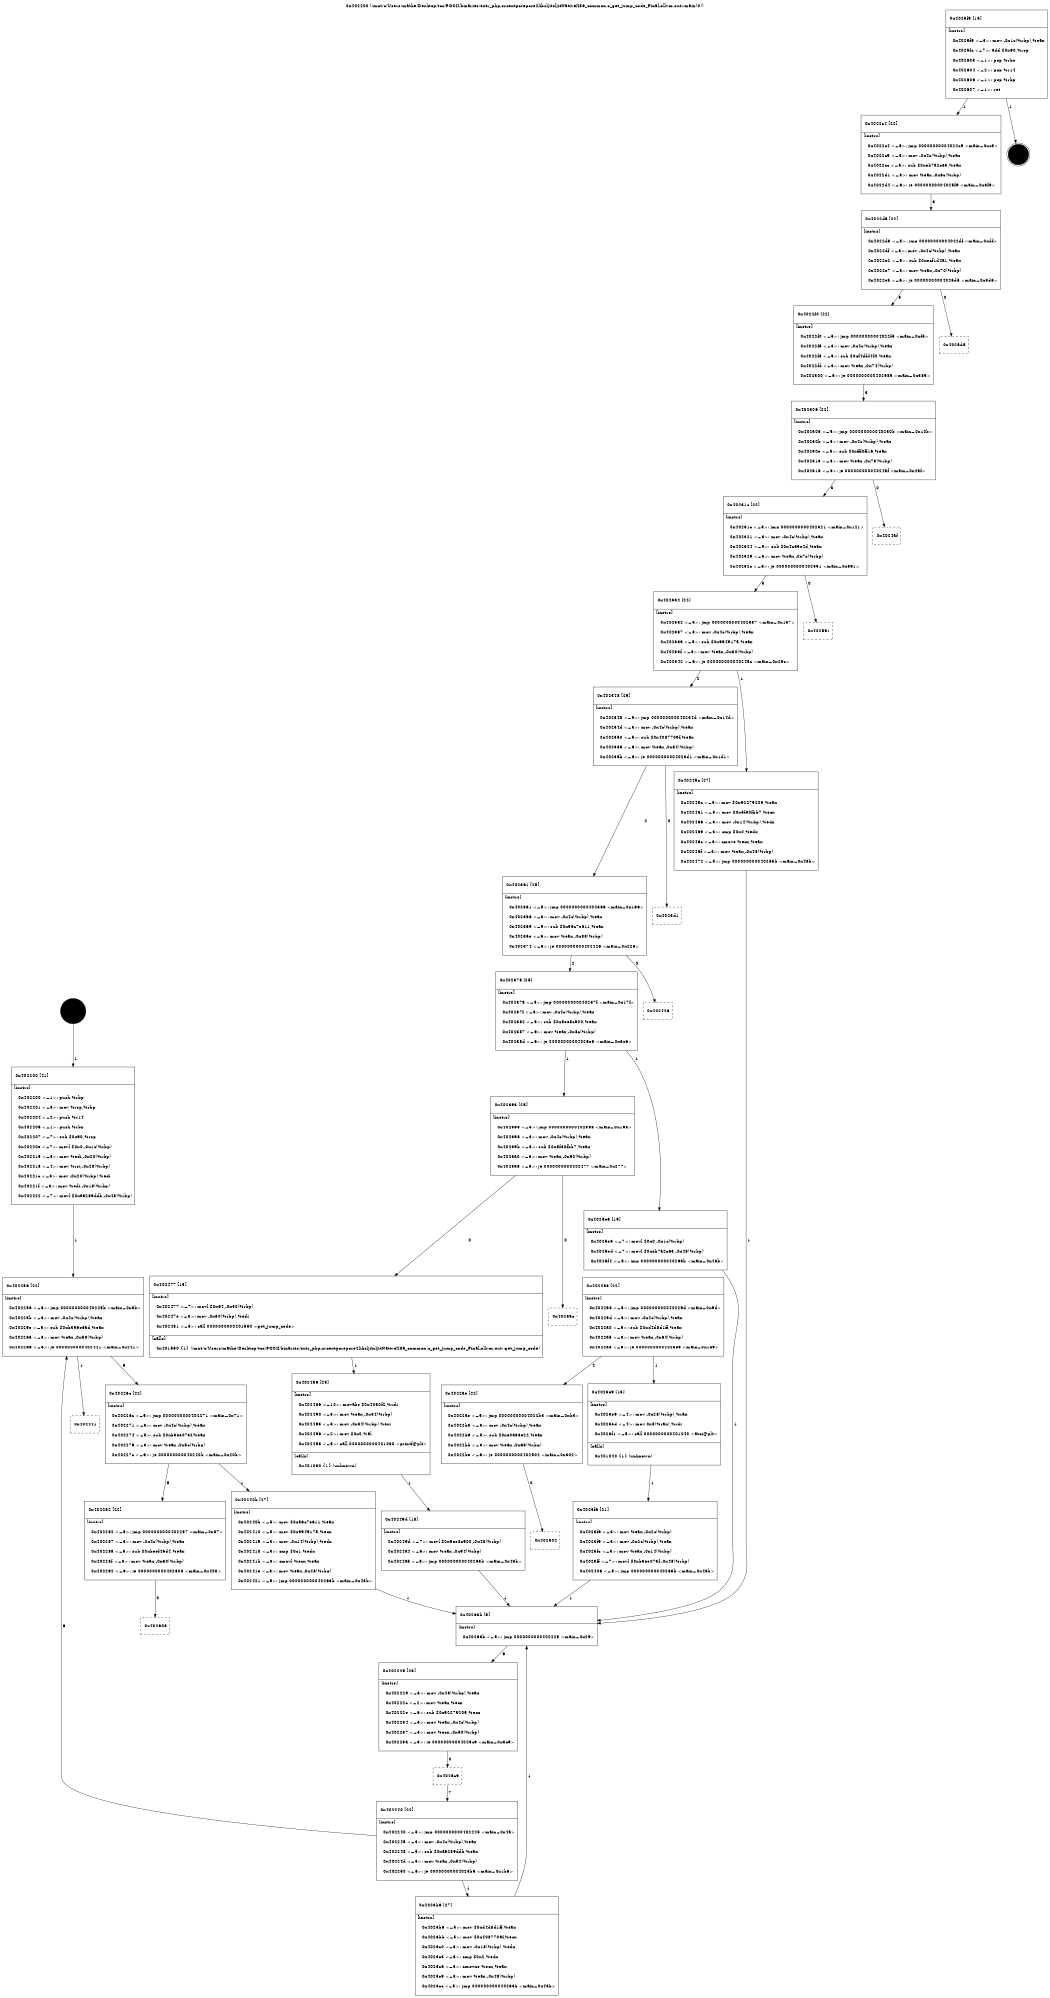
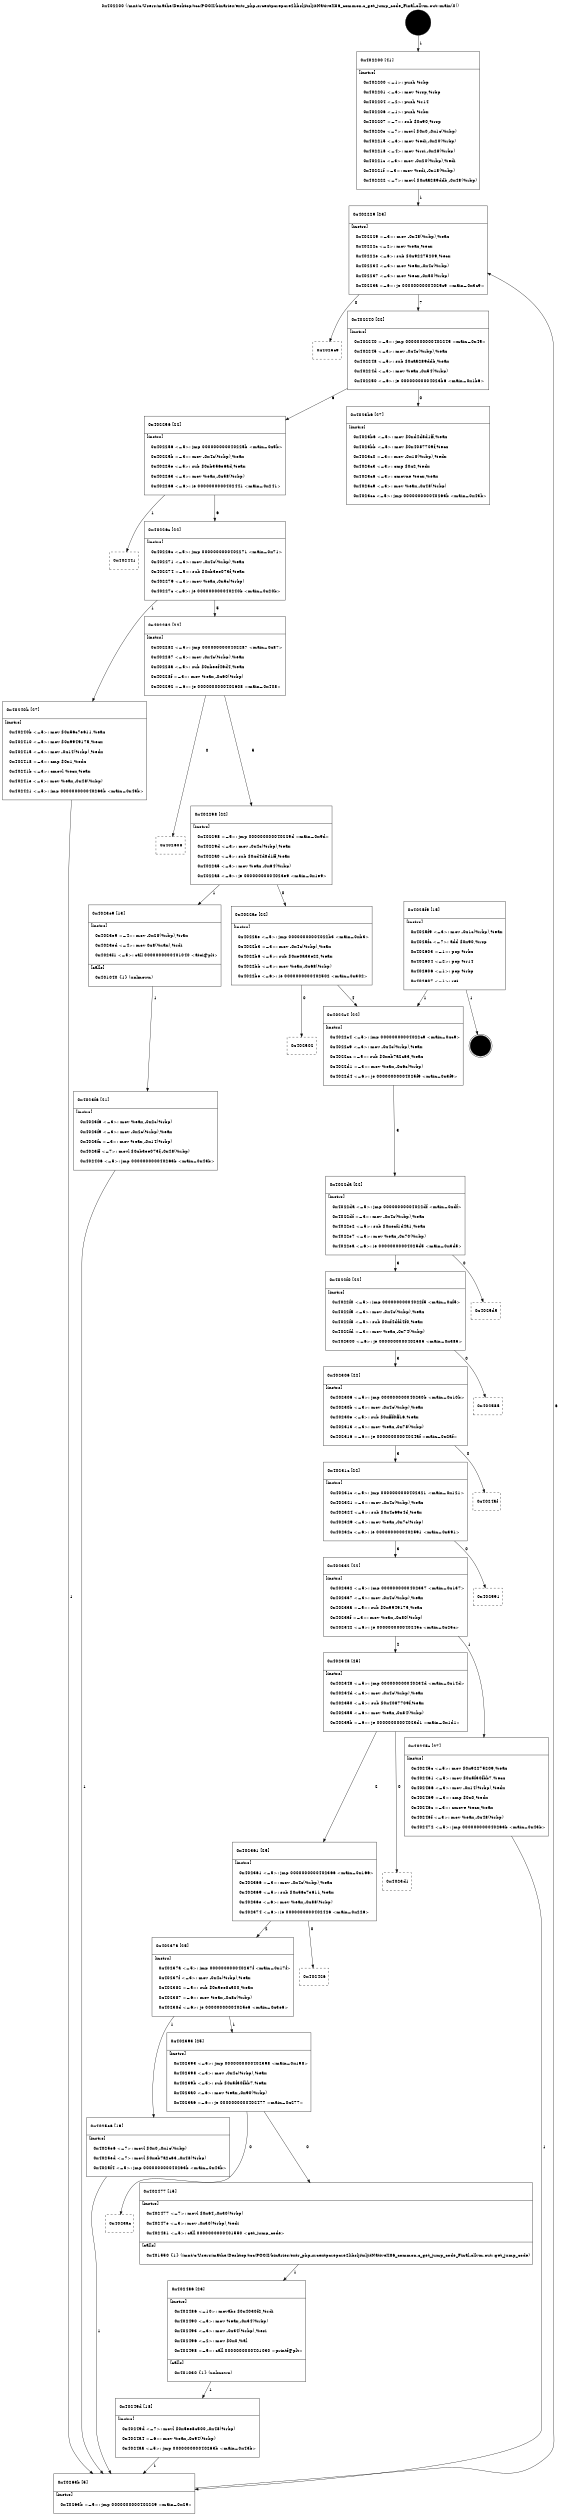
  digraph {
    label="0x402200 (/mnt/c/Users/mathe/Desktop/tcc/POCII/binaries/extr_php-srcextpcrepcre2libsljitsljitNativeX86_common.c_get_jump_code_Final-ollvm.out::main(0))"
    labelloc=t
    node [shape=record]
    Entry [fillcolor=black height=0.3 shape=circle style=filled width=0.3]
    n2 [label="{\n     0x402200 [41]\l\n     | [instrs]\l\n     &nbsp;&nbsp;0x402200 \<+1\>: push %rbp\l\n     &nbsp;&nbsp;0x402201 \<+3\>: mov %rsp,%rbp\l\n     &nbsp;&nbsp;0x402204 \<+2\>: push %r14\l\n     &nbsp;&nbsp;0x402206 \<+1\>: push %rbx\l\n     &nbsp;&nbsp;0x402207 \<+7\>: sub $0x90,%rsp\l\n     &nbsp;&nbsp;0x40220e \<+7\>: movl $0x0,-0x1c(%rbp)\l\n     &nbsp;&nbsp;0x402215 \<+3\>: mov %edi,-0x20(%rbp)\l\n     &nbsp;&nbsp;0x402218 \<+4\>: mov %rsi,-0x28(%rbp)\l\n     &nbsp;&nbsp;0x40221c \<+3\>: mov -0x20(%rbp),%edi\l\n     &nbsp;&nbsp;0x40221f \<+3\>: mov %edi,-0x18(%rbp)\l\n     &nbsp;&nbsp;0x402222 \<+7\>: movl $0xaa289ddb,-0x48(%rbp)\l\n  }"]
    n3 [label="{\n     0x402229 [23]\l\n     | [instrs]\l\n     &nbsp;&nbsp;0x402229 \<+3\>: mov -0x48(%rbp),%eax\l\n     &nbsp;&nbsp;0x40222c \<+2\>: mov %eax,%ecx\l\n     &nbsp;&nbsp;0x40222e \<+6\>: sub $0x92275209,%ecx\l\n     &nbsp;&nbsp;0x402234 \<+3\>: mov %eax,-0x4c(%rbp)\l\n     &nbsp;&nbsp;0x402237 \<+3\>: mov %ecx,-0x50(%rbp)\l\n     &nbsp;&nbsp;0x40223a \<+6\>: je 00000000004025c9 \<main+0x3c9\>\l\n  }"]
    n4 [label="{\n     0x4025c9\l\n  }" style=dashed]
    n5 [label="{\n     0x402240 [22]\l\n     | [instrs]\l\n     &nbsp;&nbsp;0x402240 \<+5\>: jmp 0000000000402245 \<main+0x45\>\l\n     &nbsp;&nbsp;0x402245 \<+3\>: mov -0x4c(%rbp),%eax\l\n     &nbsp;&nbsp;0x402248 \<+5\>: sub $0xaa289ddb,%eax\l\n     &nbsp;&nbsp;0x40224d \<+3\>: mov %eax,-0x54(%rbp)\l\n     &nbsp;&nbsp;0x402250 \<+6\>: je 00000000004023b6 \<main+0x1b6\>\l\n  }"]
    n6 [label="{\n     0x4023b6 [27]\l\n     | [instrs]\l\n     &nbsp;&nbsp;0x4023b6 \<+5\>: mov $0xd4d8d1ff,%eax\l\n     &nbsp;&nbsp;0x4023bb \<+5\>: mov $0x4087709f,%ecx\l\n     &nbsp;&nbsp;0x4023c0 \<+3\>: mov -0x18(%rbp),%edx\l\n     &nbsp;&nbsp;0x4023c3 \<+3\>: cmp $0x2,%edx\l\n     &nbsp;&nbsp;0x4023c6 \<+3\>: cmovne %ecx,%eax\l\n     &nbsp;&nbsp;0x4023c9 \<+3\>: mov %eax,-0x48(%rbp)\l\n     &nbsp;&nbsp;0x4023cc \<+5\>: jmp 000000000040263b \<main+0x43b\>\l\n  }"]
    n7 [label="{\n     0x402256 [22]\l\n     | [instrs]\l\n     &nbsp;&nbsp;0x402256 \<+5\>: jmp 000000000040225b \<main+0x5b\>\l\n     &nbsp;&nbsp;0x40225b \<+3\>: mov -0x4c(%rbp),%eax\l\n     &nbsp;&nbsp;0x40225e \<+5\>: sub $0xb356e6ad,%eax\l\n     &nbsp;&nbsp;0x402263 \<+3\>: mov %eax,-0x58(%rbp)\l\n     &nbsp;&nbsp;0x402266 \<+6\>: je 0000000000402441 \<main+0x241\>\l\n  }"]
    n8 [label="{\n     0x40263b [5]\l\n     | [instrs]\l\n     &nbsp;&nbsp;0x40263b \<+5\>: jmp 0000000000402229 \<main+0x29\>\l\n  }"]
    n9 [label="{\n     0x402441\l\n  }" style=dashed]
    n10 [label="{\n     0x40226c [22]\l\n     | [instrs]\l\n     &nbsp;&nbsp;0x40226c \<+5\>: jmp 0000000000402271 \<main+0x71\>\l\n     &nbsp;&nbsp;0x402271 \<+3\>: mov -0x4c(%rbp),%eax\l\n     &nbsp;&nbsp;0x402274 \<+5\>: sub $0xb3ee073f,%eax\l\n     &nbsp;&nbsp;0x402279 \<+3\>: mov %eax,-0x5c(%rbp)\l\n     &nbsp;&nbsp;0x40227c \<+6\>: je 000000000040240b \<main+0x20b\>\l\n  }"]
    Exit [fillcolor=black height=0.3 peripheries=2 shape=circle style=filled width=0.3]
    n12 [label="{\n     0x40240b [27]\l\n     | [instrs]\l\n     &nbsp;&nbsp;0x40240b \<+5\>: mov $0x56c7e611,%eax\l\n     &nbsp;&nbsp;0x402410 \<+5\>: mov $0x9949175,%ecx\l\n     &nbsp;&nbsp;0x402415 \<+3\>: mov -0x14(%rbp),%edx\l\n     &nbsp;&nbsp;0x402418 \<+3\>: cmp $0x1,%edx\l\n     &nbsp;&nbsp;0x40241b \<+3\>: cmovl %ecx,%eax\l\n     &nbsp;&nbsp;0x40241e \<+3\>: mov %eax,-0x48(%rbp)\l\n     &nbsp;&nbsp;0x402421 \<+5\>: jmp 000000000040263b \<main+0x43b\>\l\n  }"]
    n13 [label="{\n     0x402282 [22]\l\n     | [instrs]\l\n     &nbsp;&nbsp;0x402282 \<+5\>: jmp 0000000000402287 \<main+0x87\>\l\n     &nbsp;&nbsp;0x402287 \<+3\>: mov -0x4c(%rbp),%eax\l\n     &nbsp;&nbsp;0x40228a \<+5\>: sub $0xbeef46d4,%eax\l\n     &nbsp;&nbsp;0x40228f \<+3\>: mov %eax,-0x60(%rbp)\l\n     &nbsp;&nbsp;0x402292 \<+6\>: je 0000000000402608 \<main+0x408\>\l\n  }"]
    n14 [label="{\n     0x40249d [18]\l\n     | [instrs]\l\n     &nbsp;&nbsp;0x40249d \<+7\>: movl $0x5ee8c500,-0x48(%rbp)\l\n     &nbsp;&nbsp;0x4024a4 \<+6\>: mov %eax,-0x94(%rbp)\l\n     &nbsp;&nbsp;0x4024aa \<+5\>: jmp 000000000040263b \<main+0x43b\>\l\n  }"]
    n15 [label="{\n     0x402608\l\n  }" style=dashed]
    n16 [label="{\n     0x402298 [22]\l\n     | [instrs]\l\n     &nbsp;&nbsp;0x402298 \<+5\>: jmp 000000000040229d \<main+0x9d\>\l\n     &nbsp;&nbsp;0x40229d \<+3\>: mov -0x4c(%rbp),%eax\l\n     &nbsp;&nbsp;0x4022a0 \<+5\>: sub $0xd4d8d1ff,%eax\l\n     &nbsp;&nbsp;0x4022a5 \<+3\>: mov %eax,-0x64(%rbp)\l\n     &nbsp;&nbsp;0x4022a8 \<+6\>: je 00000000004023e9 \<main+0x1e9\>\l\n  }"]
    n17 [label="{\n     0x402486 [23]\l\n     | [instrs]\l\n     &nbsp;&nbsp;0x402486 \<+10\>: movabs $0x4030f2,%rdi\l\n     &nbsp;&nbsp;0x402490 \<+3\>: mov %eax,-0x34(%rbp)\l\n     &nbsp;&nbsp;0x402493 \<+3\>: mov -0x34(%rbp),%esi\l\n     &nbsp;&nbsp;0x402496 \<+2\>: mov $0x0,%al\l\n     &nbsp;&nbsp;0x402498 \<+5\>: call 0000000000401030 \<printf@plt\>\l\n     | [calls]\l\n     &nbsp;&nbsp;0x401030 \{1\} (unknown)\l\n  }"]
    n18 [label="{\n     0x4023e9 [13]\l\n     | [instrs]\l\n     &nbsp;&nbsp;0x4023e9 \<+4\>: mov -0x28(%rbp),%rax\l\n     &nbsp;&nbsp;0x4023ed \<+4\>: mov 0x8(%rax),%rdi\l\n     &nbsp;&nbsp;0x4023f1 \<+5\>: call 0000000000401040 \<atoi@plt\>\l\n     | [calls]\l\n     &nbsp;&nbsp;0x401040 \{1\} (unknown)\l\n  }"]
    n19 [label="{\n     0x4022ae [22]\l\n     | [instrs]\l\n     &nbsp;&nbsp;0x4022ae \<+5\>: jmp 00000000004022b3 \<main+0xb3\>\l\n     &nbsp;&nbsp;0x4022b3 \<+3\>: mov -0x4c(%rbp),%eax\l\n     &nbsp;&nbsp;0x4022b6 \<+5\>: sub $0xe0a33e22,%eax\l\n     &nbsp;&nbsp;0x4022bb \<+3\>: mov %eax,-0x68(%rbp)\l\n     &nbsp;&nbsp;0x4022be \<+6\>: je 0000000000402502 \<main+0x302\>\l\n  }"]
    n20 [label="{\n     0x4023ac\l\n  }" style=dashed]
    n21 [label="{\n     0x4023f6 [21]\l\n     | [instrs]\l\n     &nbsp;&nbsp;0x4023f6 \<+3\>: mov %eax,-0x2c(%rbp)\l\n     &nbsp;&nbsp;0x4023f9 \<+3\>: mov -0x2c(%rbp),%eax\l\n     &nbsp;&nbsp;0x4023fc \<+3\>: mov %eax,-0x14(%rbp)\l\n     &nbsp;&nbsp;0x4023ff \<+7\>: movl $0xb3ee073f,-0x48(%rbp)\l\n     &nbsp;&nbsp;0x402406 \<+5\>: jmp 000000000040263b \<main+0x43b\>\l\n  }"]
    n22 [label="{\n     0x402502\l\n  }" style=dashed]
    n23 [label="{\n     0x4022c4 [22]\l\n     | [instrs]\l\n     &nbsp;&nbsp;0x4022c4 \<+5\>: jmp 00000000004022c9 \<main+0xc9\>\l\n     &nbsp;&nbsp;0x4022c9 \<+3\>: mov -0x4c(%rbp),%eax\l\n     &nbsp;&nbsp;0x4022cc \<+5\>: sub $0xeb7a2c63,%eax\l\n     &nbsp;&nbsp;0x4022d1 \<+3\>: mov %eax,-0x6c(%rbp)\l\n     &nbsp;&nbsp;0x4022d4 \<+6\>: je 00000000004025f9 \<main+0x3f9\>\l\n  }"]
    n24 [label="{\n     0x402477 [15]\l\n     | [instrs]\l\n     &nbsp;&nbsp;0x402477 \<+7\>: movl $0x64,-0x30(%rbp)\l\n     &nbsp;&nbsp;0x40247e \<+3\>: mov -0x30(%rbp),%edi\l\n     &nbsp;&nbsp;0x402481 \<+5\>: call 0000000000401550 \<get_jump_code\>\l\n     | [calls]\l\n     &nbsp;&nbsp;0x401550 \{1\} (/mnt/c/Users/mathe/Desktop/tcc/POCII/binaries/extr_php-srcextpcrepcre2libsljitsljitNativeX86_common.c_get_jump_code_Final-ollvm.out::get_jump_code)\l\n  }"]
    n25 [label="{\n     0x4022da [22]\l\n     | [instrs]\l\n     &nbsp;&nbsp;0x4022da \<+5\>: jmp 00000000004022df \<main+0xdf\>\l\n     &nbsp;&nbsp;0x4022df \<+3\>: mov -0x4c(%rbp),%eax\l\n     &nbsp;&nbsp;0x4022e2 \<+5\>: sub $0xecf1d4a1,%eax\l\n     &nbsp;&nbsp;0x4022e7 \<+3\>: mov %eax,-0x70(%rbp)\l\n     &nbsp;&nbsp;0x4022ea \<+6\>: je 00000000004025d5 \<main+0x3d5\>\l\n  }"]
    n26 [label="{\n     0x402393 [25]\l\n     | [instrs]\l\n     &nbsp;&nbsp;0x402393 \<+5\>: jmp 0000000000402398 \<main+0x198\>\l\n     &nbsp;&nbsp;0x402398 \<+3\>: mov -0x4c(%rbp),%eax\l\n     &nbsp;&nbsp;0x40239b \<+5\>: sub $0x5f30fbb7,%eax\l\n     &nbsp;&nbsp;0x4023a0 \<+6\>: mov %eax,-0x90(%rbp)\l\n     &nbsp;&nbsp;0x4023a6 \<+6\>: je 0000000000402477 \<main+0x277\>\l\n  }"]
    n27 [label="{\n     0x4025f9 [15]\l\n     | [instrs]\l\n     &nbsp;&nbsp;0x4025f9 \<+3\>: mov -0x1c(%rbp),%eax\l\n     &nbsp;&nbsp;0x4025fc \<+7\>: add $0x90,%rsp\l\n     &nbsp;&nbsp;0x402603 \<+1\>: pop %rbx\l\n     &nbsp;&nbsp;0x402604 \<+2\>: pop %r14\l\n     &nbsp;&nbsp;0x402606 \<+1\>: pop %rbp\l\n     &nbsp;&nbsp;0x402607 \<+1\>: ret\l\n  }"]
    n28 [label="{\n     0x4025d5\l\n  }" style=dashed]
    n29 [label="{\n     0x4022f0 [22]\l\n     | [instrs]\l\n     &nbsp;&nbsp;0x4022f0 \<+5\>: jmp 00000000004022f5 \<main+0xf5\>\l\n     &nbsp;&nbsp;0x4022f5 \<+3\>: mov -0x4c(%rbp),%eax\l\n     &nbsp;&nbsp;0x4022f8 \<+5\>: sub $0xf4dfd4f0,%eax\l\n     &nbsp;&nbsp;0x4022fd \<+3\>: mov %eax,-0x74(%rbp)\l\n     &nbsp;&nbsp;0x402300 \<+6\>: je 0000000000402585 \<main+0x385\>\l\n  }"]
    n30 [label="{\n     0x4025e6 [19]\l\n     | [instrs]\l\n     &nbsp;&nbsp;0x4025e6 \<+7\>: movl $0x0,-0x1c(%rbp)\l\n     &nbsp;&nbsp;0x4025ed \<+7\>: movl $0xeb7a2c63,-0x48(%rbp)\l\n     &nbsp;&nbsp;0x4025f4 \<+5\>: jmp 000000000040263b \<main+0x43b\>\l\n  }"]
+   n31 [label="{\n     0x402585\l\n  }" style=dashed]
    n32 [label="{\n     0x402306 [22]\l\n     | [instrs]\l\n     &nbsp;&nbsp;0x402306 \<+5\>: jmp 000000000040230b \<main+0x10b\>\l\n     &nbsp;&nbsp;0x40230b \<+3\>: mov -0x4c(%rbp),%eax\l\n     &nbsp;&nbsp;0x40230e \<+5\>: sub $0xfff0ff16,%eax\l\n     &nbsp;&nbsp;0x402313 \<+3\>: mov %eax,-0x78(%rbp)\l\n     &nbsp;&nbsp;0x402316 \<+6\>: je 00000000004024af \<main+0x2af\>\l\n  }"]
    n33 [label="{\n     0x40237a [25]\l\n     | [instrs]\l\n     &nbsp;&nbsp;0x40237a \<+5\>: jmp 000000000040237f \<main+0x17f\>\l\n     &nbsp;&nbsp;0x40237f \<+3\>: mov -0x4c(%rbp),%eax\l\n     &nbsp;&nbsp;0x402382 \<+5\>: sub $0x5ee8c500,%eax\l\n     &nbsp;&nbsp;0x402387 \<+6\>: mov %eax,-0x8c(%rbp)\l\n     &nbsp;&nbsp;0x40238d \<+6\>: je 00000000004025e6 \<main+0x3e6\>\l\n  }"]
    n34 [label="{\n     0x4024af\l\n  }" style=dashed]
    n35 [label="{\n     0x40231c [22]\l\n     | [instrs]\l\n     &nbsp;&nbsp;0x40231c \<+5\>: jmp 0000000000402321 \<main+0x121\>\l\n     &nbsp;&nbsp;0x402321 \<+3\>: mov -0x4c(%rbp),%eax\l\n     &nbsp;&nbsp;0x402324 \<+5\>: sub $0x4c69e4d,%eax\l\n     &nbsp;&nbsp;0x402329 \<+3\>: mov %eax,-0x7c(%rbp)\l\n     &nbsp;&nbsp;0x40232c \<+6\>: je 0000000000402591 \<main+0x391\>\l\n  }"]
    n36 [label="{\n     0x402426\l\n  }" style=dashed]
    n37 [label="{\n     0x402591\l\n  }" style=dashed]
    n38 [label="{\n     0x402332 [22]\l\n     | [instrs]\l\n     &nbsp;&nbsp;0x402332 \<+5\>: jmp 0000000000402337 \<main+0x137\>\l\n     &nbsp;&nbsp;0x402337 \<+3\>: mov -0x4c(%rbp),%eax\l\n     &nbsp;&nbsp;0x40233a \<+5\>: sub $0x9949175,%eax\l\n     &nbsp;&nbsp;0x40233f \<+3\>: mov %eax,-0x80(%rbp)\l\n     &nbsp;&nbsp;0x402342 \<+6\>: je 000000000040245c \<main+0x25c\>\l\n  }"]
    n39 [label="{\n     0x402361 [25]\l\n     | [instrs]\l\n     &nbsp;&nbsp;0x402361 \<+5\>: jmp 0000000000402366 \<main+0x166\>\l\n     &nbsp;&nbsp;0x402366 \<+3\>: mov -0x4c(%rbp),%eax\l\n     &nbsp;&nbsp;0x402369 \<+5\>: sub $0x56c7e611,%eax\l\n     &nbsp;&nbsp;0x40236e \<+6\>: mov %eax,-0x88(%rbp)\l\n     &nbsp;&nbsp;0x402374 \<+6\>: je 0000000000402426 \<main+0x226\>\l\n  }"]
    n40 [label="{\n     0x402348 [25]\l\n     | [instrs]\l\n     &nbsp;&nbsp;0x402348 \<+5\>: jmp 000000000040234d \<main+0x14d\>\l\n     &nbsp;&nbsp;0x40234d \<+3\>: mov -0x4c(%rbp),%eax\l\n     &nbsp;&nbsp;0x402350 \<+5\>: sub $0x4087709f,%eax\l\n     &nbsp;&nbsp;0x402355 \<+6\>: mov %eax,-0x84(%rbp)\l\n     &nbsp;&nbsp;0x40235b \<+6\>: je 00000000004023d1 \<main+0x1d1\>\l\n  }"]
    n41 [label="{\n     0x40245c [27]\l\n     | [instrs]\l\n     &nbsp;&nbsp;0x40245c \<+5\>: mov $0x92275209,%eax\l\n     &nbsp;&nbsp;0x402461 \<+5\>: mov $0x5f30fbb7,%ecx\l\n     &nbsp;&nbsp;0x402466 \<+3\>: mov -0x14(%rbp),%edx\l\n     &nbsp;&nbsp;0x402469 \<+3\>: cmp $0x0,%edx\l\n     &nbsp;&nbsp;0x40246c \<+3\>: cmove %ecx,%eax\l\n     &nbsp;&nbsp;0x40246f \<+3\>: mov %eax,-0x48(%rbp)\l\n     &nbsp;&nbsp;0x402472 \<+5\>: jmp 000000000040263b \<main+0x43b\>\l\n  }"]
    n42 [label="{\n     0x4023d1\l\n  }" style=dashed]
    Entry -> n2 [label=" 1"]
-   n2 -> n7 [label=" 1"]
+   n2 -> n3 [label=" 1"]
    n3 -> n4 [label=" 0"]
-   n4 -> n5 [label=" 7"]
-   n5 -> n6 [label=" 1"]
+   n3 -> n5 [label=" 7"]
+   n5 -> n6 [label=" 0"]
    n5 -> n7 [label=" 6"]
-   n6 -> n8 [label=" 1"]
    n7 -> n9 [label=" 1"]
    n7 -> n10 [label=" 6"]
    n8 -> n3 [label=" 6"]
    n10 -> n12 [label=" 1"]
    n10 -> n13 [label=" 5"]
    n12 -> n8 [label=" 1"]
    n13 -> n15 [label=" 0"]
+   n13 -> n16 [label=" 5"]
    n14 -> n8 [label=" 1"]
    n16 -> n18 [label=" 1"]
-   n16 -> n19 [label=" 4"]
+   n16 -> n19 [label=" 0"]
    n17 -> n14 [label=" 1"]
    n18 -> n21 [label=" 1"]
    n19 -> n22 [label=" 0"]
+   n19 -> n23 [label=" 4"]
    n21 -> n8 [label=" 1"]
    n23 -> n25 [label=" 3"]
    n24 -> n17 [label=" 1"]
    n25 -> n28 [label=" 0"]
    n25 -> n29 [label=" 3"]
    n26 -> n20 [label=" 0"]
    n26 -> n24 [label=" 0"]
    n27 -> Exit [label=" 1"]
    n27 -> n23 [label=" 1"]
+   n29 -> n31 [label=" 0"]
    n29 -> n32 [label=" 3"]
    n30 -> n8 [label=" 1"]
    n32 -> n34 [label=" 0"]
    n32 -> n35 [label=" 3"]
    n33 -> n26 [label=" 1"]
    n33 -> n30 [label=" 1"]
    n35 -> n37 [label=" 0"]
    n35 -> n38 [label=" 3"]
    n38 -> n40 [label=" 2"]
    n38 -> n41 [label=" 1"]
    n39 -> n33 [label=" 2"]
    n39 -> n36 [label=" 0"]
    n40 -> n39 [label=" 2"]
    n40 -> n42 [label=" 0"]
    n41 -> n8 [label=" 1"]
  }
